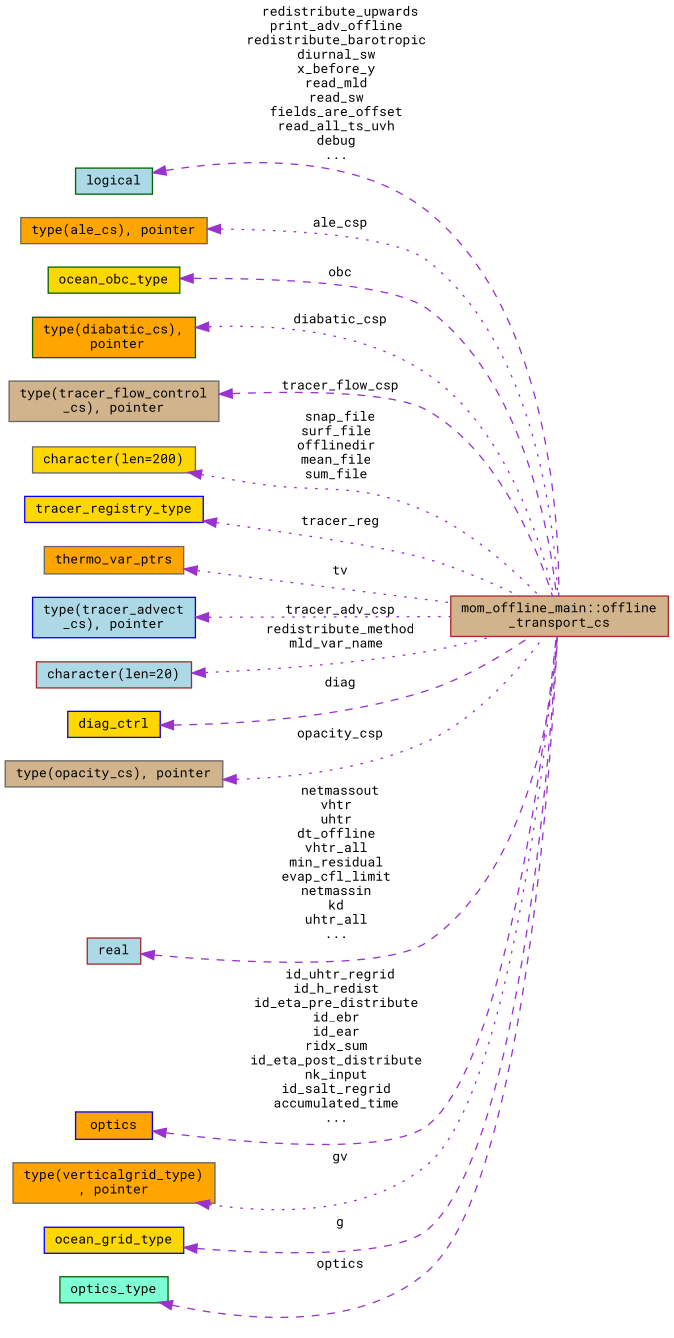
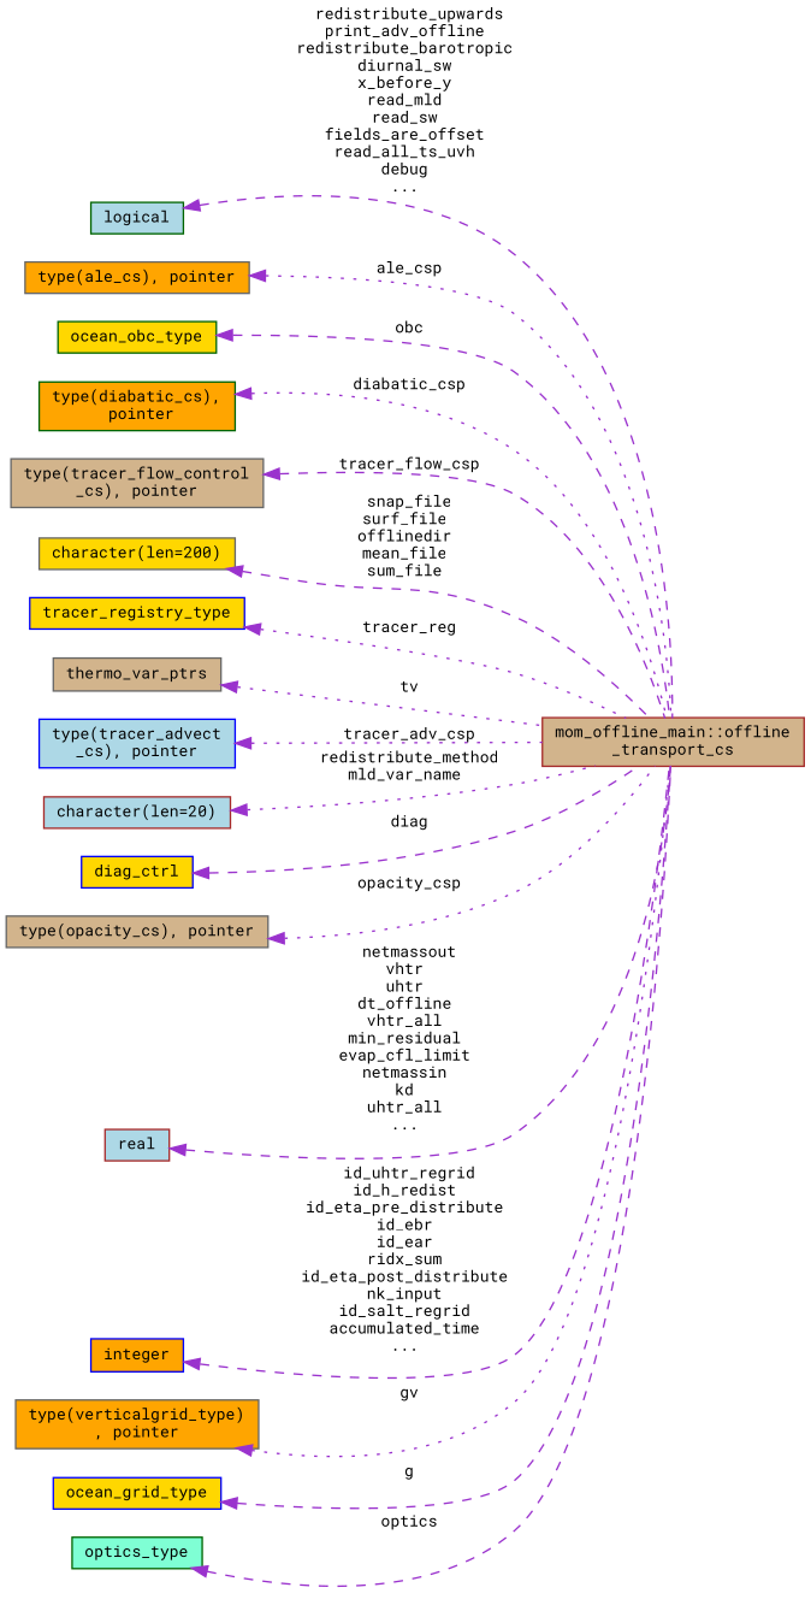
  digraph {
    fontname="Roboto Mono"
    rankdir=LR
    node [color=gray40 fillcolor=gold fontname="Roboto Mono" fontsize=10 shape=record style=filled]
    edge [color=darkorchid3 dir=back fontname="Roboto Mono" fontsize=10 labelfontname=Helvetica labelfontsize=10 style=dashed]
    n1 [color=brown fillcolor=tan fontcolor=black height=0.2 label="mom_offline_main::offline\l_transport_cs" width=0.4]
    n2 [color=darkgreen fillcolor=lightblue height=0.2 label=logical width=0.4]
    n3 [fillcolor=orange height=0.2 label="type(ale_cs), pointer" width=0.4]
    n4 [color=darkgreen height=0.2 label=ocean_obc_type width=0.4]
    n5 [color=darkgreen fillcolor=orange height=0.2 label="type(diabatic_cs),\l pointer" width=0.4]
    n6 [fillcolor=tan height=0.2 label="type(tracer_flow_control\l_cs), pointer" width=0.4]
    n7 [height=0.2 label="character(len=200)" width=0.4]
    n8 [color=blue height=0.2 label=tracer_registry_type width=0.4]
-   n9 [fillcolor=orange height=0.2 label=thermo_var_ptrs width=0.4]
+   n9 [fillcolor=tan height=0.2 label=thermo_var_ptrs width=0.4]
    n10 [color=blue fillcolor=lightblue height=0.2 label="type(tracer_advect\l_cs), pointer" width=0.4]
    n11 [color=brown fillcolor=lightblue height=0.2 label="character(len=20)" width=0.4]
    n12 [color=blue height=0.2 label=diag_ctrl width=0.4]
    n13 [fillcolor=tan height=0.2 label="type(opacity_cs), pointer" width=0.4]
    n14 [color=brown fillcolor=lightblue height=0.2 label=real width=0.4]
-   n15 [color=blue fillcolor=orange height=0.2 label=optics width=0.4]
+   n15 [color=blue fillcolor=orange height=0.2 label=integer width=0.4]
    n16 [fillcolor=orange height=0.2 label="type(verticalgrid_type)\l, pointer" width=0.4]
    n17 [color=blue height=0.2 label=ocean_grid_type width=0.4]
    n18 [color=darkgreen fillcolor=aquamarine height=0.2 label=optics_type width=0.4]
    n2 -> n1 [label=" redistribute_upwards\nprint_adv_offline\nredistribute_barotropic\ndiurnal_sw\nx_before_y\nread_mld\nread_sw\nfields_are_offset\nread_all_ts_uvh\ndebug\n..."]
    n3 -> n1 [label=" ale_csp" style=dotted]
    n4 -> n1 [label=" obc"]
    n5 -> n1 [label=" diabatic_csp" style=dotted]
    n6 -> n1 [label=" tracer_flow_csp"]
-   n7 -> n1 [label=" snap_file\nsurf_file\nofflinedir\nmean_file\nsum_file" style=dotted]
+   n7 -> n1 [label=" snap_file\nsurf_file\nofflinedir\nmean_file\nsum_file"]
    n8 -> n1 [label=" tracer_reg" style=dotted]
    n9 -> n1 [label=" tv" style=dotted]
    n10 -> n1 [label=" tracer_adv_csp" style=dotted]
    n11 -> n1 [label=" redistribute_method\nmld_var_name" style=dotted]
    n12 -> n1 [label=" diag"]
    n13 -> n1 [label=" opacity_csp" style=dotted]
    n14 -> n1 [label=" netmassout\nvhtr\nuhtr\ndt_offline\nvhtr_all\nmin_residual\nevap_cfl_limit\nnetmassin\nkd\nuhtr_all\n..."]
    n15 -> n1 [label=" id_uhtr_regrid\nid_h_redist\nid_eta_pre_distribute\nid_ebr\nid_ear\nridx_sum\nid_eta_post_distribute\nnk_input\nid_salt_regrid\naccumulated_time\n..."]
    n16 -> n1 [label=" gv" style=dotted]
    n17 -> n1 [label=" g"]
    n18 -> n1 [label=" optics"]
  }
